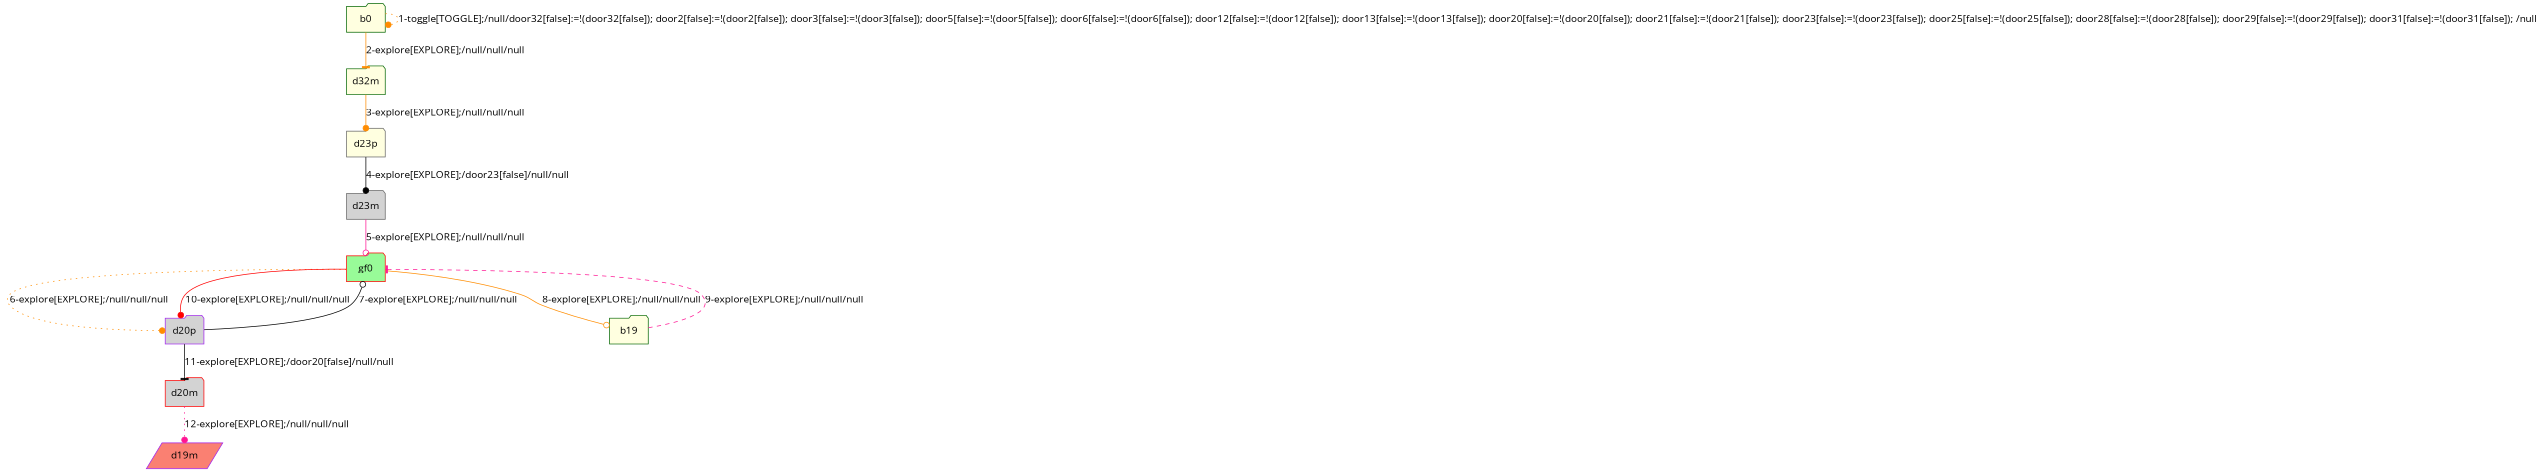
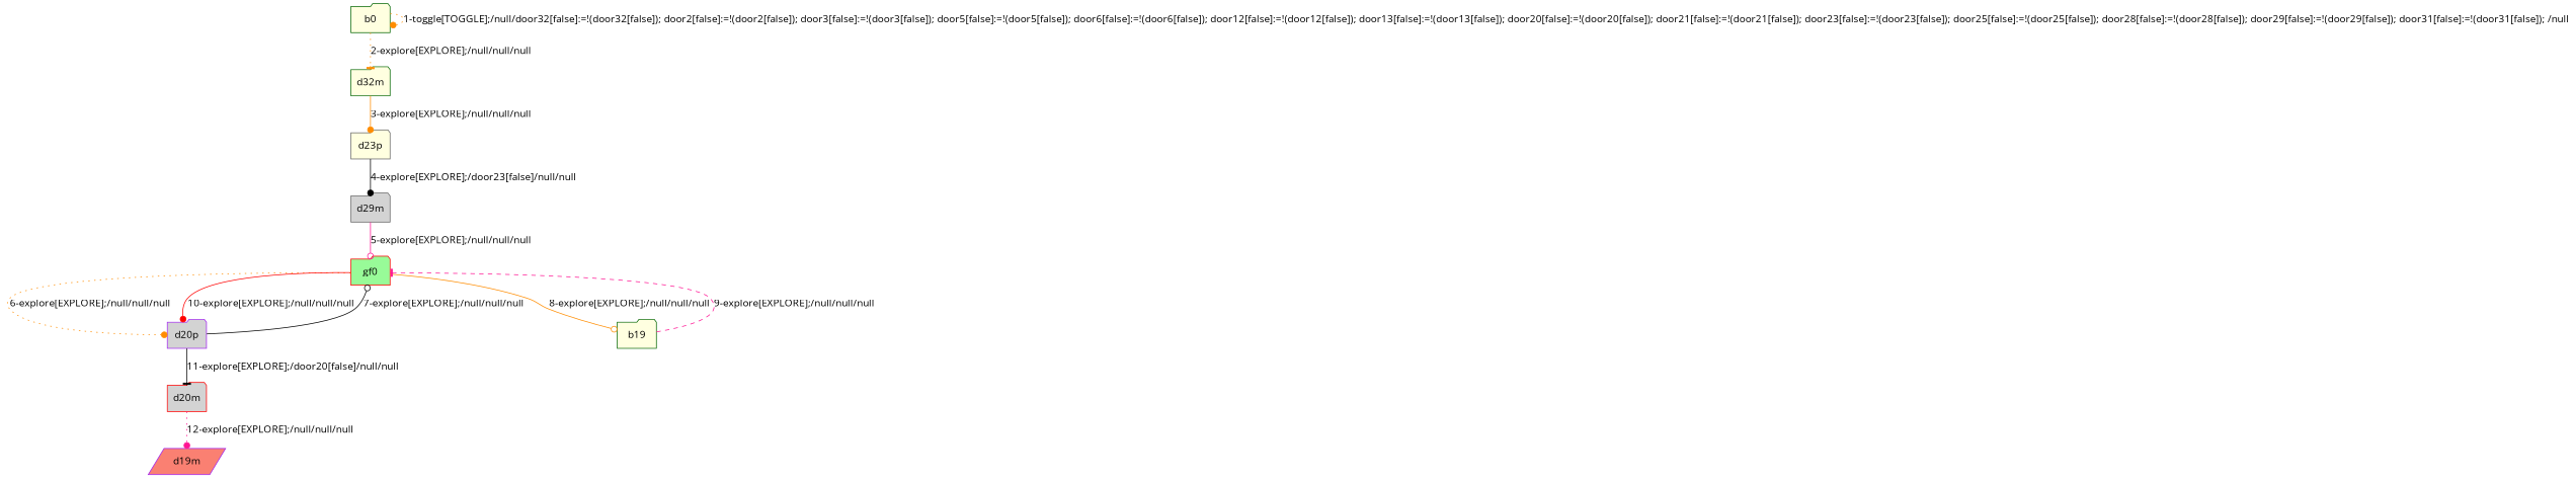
  digraph {
    fontname="Open Sans"
    node [color=darkgreen fillcolor=lightyellow fontname="Open Sans" shape=folder style=filled]
    edge [arrowhead=dot color=darkorange fontname="Open Sans" style=solid]
    b0
    d32m
    d23p [color=gray40]
-   d23m [color=gray40 fillcolor=lightgrey]
+   d23m [color=gray40 fillcolor=lightgrey label=d29m]
    gf0 [color=red fillcolor=palegreen]
    d20p [color=purple fillcolor=lightgrey]
    b19
    d20m [color=red fillcolor=lightgrey]
    d19m [color=purple fillcolor=salmon shape=parallelogram]
    b0 -> b0 [label="1-toggle[TOGGLE];/null/door32[false]:=!(door32[false]); door2[false]:=!(door2[false]); door3[false]:=!(door3[false]); door5[false]:=!(door5[false]); door6[false]:=!(door6[false]); door12[false]:=!(door12[false]); door13[false]:=!(door13[false]); door20[false]:=!(door20[false]); door21[false]:=!(door21[false]); door23[false]:=!(door23[false]); door25[false]:=!(door25[false]); door28[false]:=!(door28[false]); door29[false]:=!(door29[false]); door31[false]:=!(door31[false]); /null" style=dotted]
-   b0 -> d32m [arrowhead=tee label="2-explore[EXPLORE];/null/null/null"]
+   b0 -> d32m [arrowhead=tee label="2-explore[EXPLORE];/null/null/null" style=dotted]
    d32m -> d23p [label="3-explore[EXPLORE];/null/null/null"]
    d23p -> d23m [color=black label="4-explore[EXPLORE];/door23[false]/null/null"]
    d23m -> gf0 [arrowhead=odot color=deeppink label="5-explore[EXPLORE];/null/null/null"]
    gf0 -> d20p [label="6-explore[EXPLORE];/null/null/null" style=dotted]
    gf0 -> d20p [color=red label="10-explore[EXPLORE];/null/null/null"]
    gf0 -> b19 [arrowhead=odot label="8-explore[EXPLORE];/null/null/null"]
    d20p -> gf0 [arrowhead=odot color=black label="7-explore[EXPLORE];/null/null/null"]
    d20p -> d20m [arrowhead=tee color=black label="11-explore[EXPLORE];/door20[false]/null/null"]
    b19 -> gf0 [arrowhead=tee color=deeppink label="9-explore[EXPLORE];/null/null/null" style=dashed]
    d20m -> d19m [color=deeppink label="12-explore[EXPLORE];/null/null/null" style=dotted]
  }
